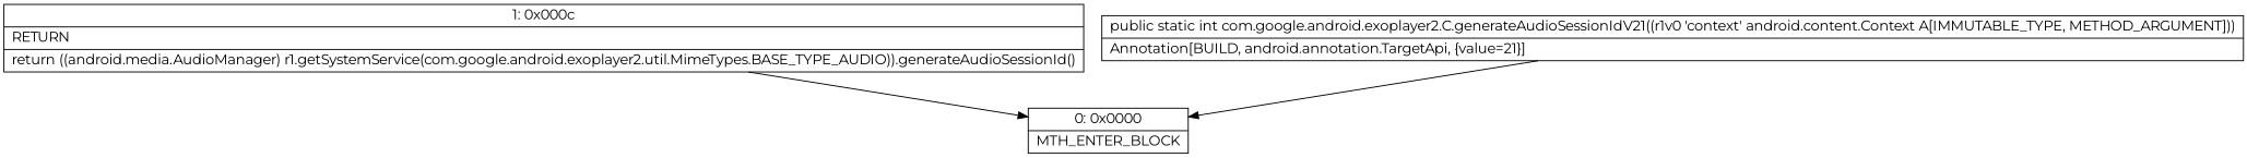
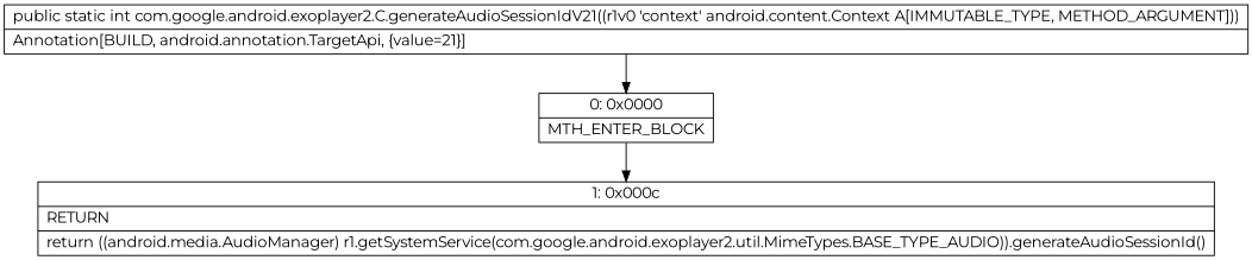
  digraph {
    fontname=Montserrat
    node [shape=record fontname=Montserrat]
    edge [fontname=Montserrat]
    n1 [label="{0\:\ 0x0000|MTH_ENTER_BLOCK\l}"]
    n2 [label="{1\:\ 0x000c|RETURN\l|return ((android.media.AudioManager) r1.getSystemService(com.google.android.exoplayer2.util.MimeTypes.BASE_TYPE_AUDIO)).generateAudioSessionId()\l}"]
    n3 [label="{public static int com.google.android.exoplayer2.C.generateAudioSessionIdV21((r1v0 'context' android.content.Context A[IMMUTABLE_TYPE, METHOD_ARGUMENT]))  | Annotation[BUILD, android.annotation.TargetApi, \{value=21\}]\l}"]
-   n2 -> n1
+   n1 -> n2
    n3 -> n1
  }
